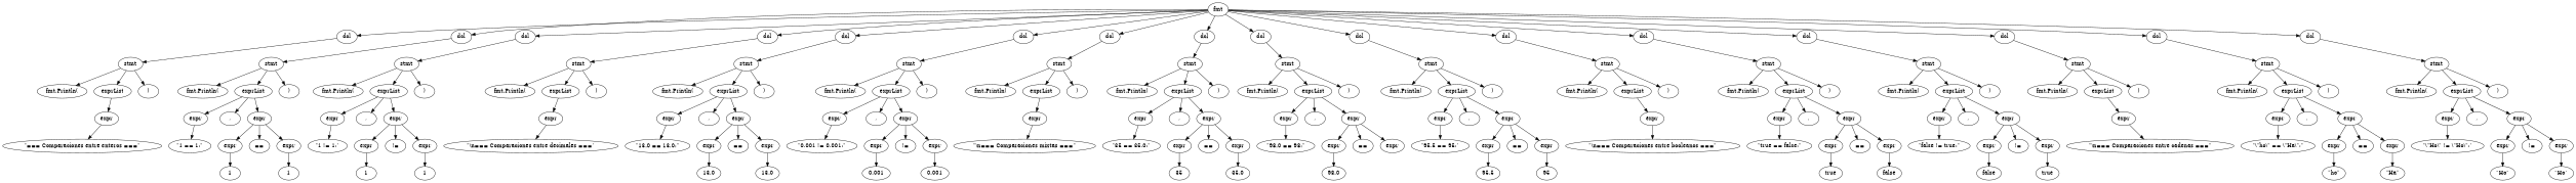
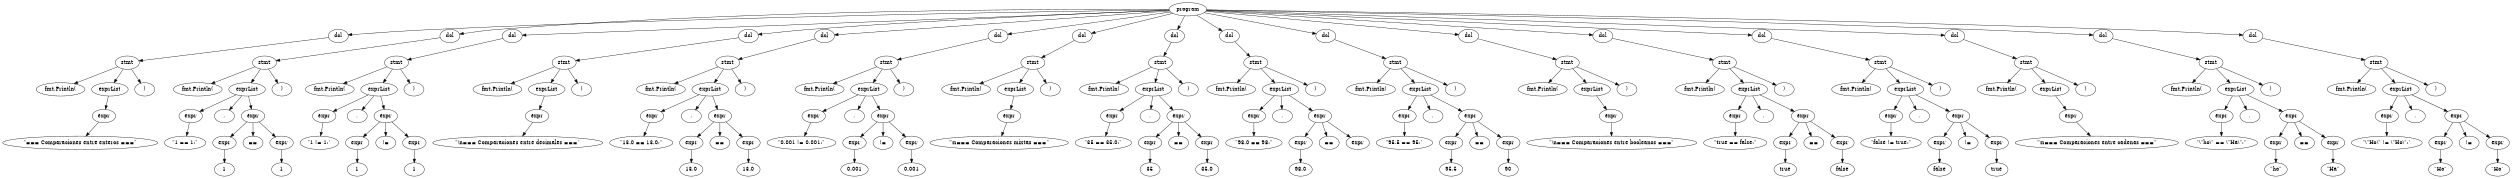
  digraph {
-   n1 [label=fmt]
+   n1 [label=program]
    n2 [label=dcl]
    n3 [label=dcl]
    n4 [label=dcl]
    n5 [label=dcl]
    n6 [label=dcl]
    n7 [label=dcl]
    n8 [label=dcl]
    n9 [label=dcl]
    n10 [label=dcl]
    n11 [label=dcl]
    n12 [label=dcl]
    n13 [label=dcl]
    n14 [label=dcl]
    n15 [label=dcl]
    n16 [label=dcl]
    n17 [label=dcl]
    n18 [label=stmt]
    n19 [label=stmt]
    n20 [label=stmt]
    n21 [label=stmt]
    n22 [label=stmt]
    n23 [label=stmt]
    n24 [label=stmt]
    n25 [label=stmt]
    n26 [label=stmt]
    n27 [label=stmt]
    n28 [label=stmt]
    n29 [label=stmt]
    n30 [label=stmt]
    n31 [label=stmt]
    n32 [label=stmt]
    n33 [label=stmt]
    n34 [label="fmt.Println("]
    n35 [label=exprList]
    n36 [label=")"]
    n37 [label=expr]
    n38 [label="\"=== Comparaciones entre enteros ===\""]
    n39 [label="fmt.Println("]
    n40 [label=exprList]
    n41 [label=")"]
    n42 [label=expr]
    n43 [label=","]
    n44 [label=expr]
    n45 [label="\"1 == 1:\""]
    n46 [label=expr]
    n47 [label="=="]
    n48 [label=expr]
    n49 [label=1]
    n50 [label=1]
    n51 [label="fmt.Println("]
    n52 [label=exprList]
    n53 [label=")"]
    n54 [label=expr]
    n55 [label=","]
    n56 [label=expr]
    n57 [label="\"1 != 1:\""]
    n58 [label=expr]
    n59 [label="!="]
    n60 [label=expr]
    n61 [label=1]
    n62 [label=1]
    n63 [label="fmt.Println("]
    n64 [label=exprList]
    n65 [label=")"]
    n66 [label=expr]
    n67 [label="\"\\n=== Comparaciones entre decimales ===\""]
    n68 [label="fmt.Println("]
    n69 [label=exprList]
    n70 [label=")"]
    n71 [label=expr]
    n72 [label=","]
    n73 [label=expr]
    n74 [label="\"13.0 == 13.0:\""]
    n75 [label=expr]
    n76 [label="=="]
    n77 [label=expr]
    n78 [label=13.0]
    n79 [label=13.0]
    n80 [label="fmt.Println("]
    n81 [label=exprList]
    n82 [label=")"]
    n83 [label=expr]
    n84 [label=","]
    n85 [label=expr]
    n86 [label="\"0.001 != 0.001:\""]
    n87 [label=expr]
    n88 [label="!="]
    n89 [label=expr]
    n90 [label=0.001]
    n91 [label=0.001]
    n92 [label="fmt.Println("]
    n93 [label=exprList]
    n94 [label=")"]
    n95 [label=expr]
    n96 [label="\"\\n=== Comparaciones mixtas ===\""]
    n97 [label="fmt.Println("]
    n98 [label=exprList]
    n99 [label=")"]
    n100 [label=expr]
    n101 [label=","]
    n102 [label=expr]
    n103 [label="\"35 == 35.0:\""]
    n104 [label=expr]
    n105 [label="=="]
    n106 [label=expr]
    n107 [label=35]
    n108 [label=35.0]
    n109 [label="fmt.Println("]
    n110 [label=exprList]
    n111 [label=")"]
    n112 [label=expr]
    n113 [label=","]
    n114 [label=expr]
    n115 [label="\"98.0 == 98:\""]
    n116 [label=expr]
    n117 [label="=="]
    n118 [label=expr]
    n119 [label=98.0]
    n120 [label="fmt.Println("]
    n121 [label=exprList]
    n122 [label=")"]
    n123 [label=expr]
    n124 [label=","]
    n125 [label=expr]
    n126 [label="\"95.5 == 95:\""]
    n127 [label=expr]
    n128 [label="=="]
    n129 [label=expr]
    n130 [label=95.5]
-   n131 [label=95]
+   n131 [label=90]
    n132 [label="fmt.Println("]
    n133 [label=exprList]
    n134 [label=")"]
    n135 [label=expr]
    n136 [label="\"\\n=== Comparaciones entre booleanos ===\""]
    n137 [label="fmt.Println("]
    n138 [label=exprList]
    n139 [label=")"]
    n140 [label=expr]
    n141 [label=","]
    n142 [label=expr]
    n143 [label="\"true == false:\""]
    n144 [label=expr]
    n145 [label="=="]
    n146 [label=expr]
    n147 [label=true]
    n148 [label=false]
    n149 [label="fmt.Println("]
    n150 [label=exprList]
    n151 [label=")"]
    n152 [label=expr]
    n153 [label=","]
    n154 [label=expr]
    n155 [label="\"false != true:\""]
    n156 [label=expr]
    n157 [label="!="]
    n158 [label=expr]
    n159 [label=false]
    n160 [label=true]
    n161 [label="fmt.Println("]
    n162 [label=exprList]
    n163 [label=")"]
    n164 [label=expr]
    n165 [label="\"\\n=== Comparaciones entre cadenas ===\""]
    n166 [label="fmt.Println("]
    n167 [label=exprList]
    n168 [label=")"]
    n169 [label=expr]
    n170 [label=","]
    n171 [label=expr]
    n172 [label="\"\\\"ho\\\" == \\\"Ha\\\":\""]
    n173 [label=expr]
    n174 [label="=="]
    n175 [label=expr]
    n176 [label="\"ho\""]
    n177 [label="\"Ha\""]
    n178 [label="fmt.Println("]
    n179 [label=exprList]
    n180 [label=")"]
    n181 [label=expr]
    n182 [label=","]
    n183 [label=expr]
    n184 [label="\"\\\"Ho\\\" != \\\"Ho\\\":\""]
    n185 [label=expr]
    n186 [label="!="]
    n187 [label=expr]
    n188 [label="\"Ho\""]
    n189 [label="\"Ho\""]
    n1 -> n2
    n1 -> n3
    n1 -> n4
    n1 -> n5
    n1 -> n6
    n1 -> n7
    n1 -> n8
    n1 -> n9
    n1 -> n10
    n1 -> n11
    n1 -> n12
    n1 -> n13
    n1 -> n14
    n1 -> n15
    n1 -> n16
    n1 -> n17
    n2 -> n18
    n3 -> n19
    n4 -> n20
    n5 -> n21
    n6 -> n22
    n7 -> n23
    n8 -> n24
    n9 -> n25
    n10 -> n26
    n11 -> n27
    n12 -> n28
    n13 -> n29
    n14 -> n30
    n15 -> n31
    n16 -> n32
    n17 -> n33
    n18 -> n34
    n18 -> n35
    n18 -> n36
    n19 -> n39
    n19 -> n40
    n19 -> n41
    n20 -> n51
    n20 -> n52
    n20 -> n53
    n21 -> n63
    n21 -> n64
    n21 -> n65
    n22 -> n68
    n22 -> n69
    n22 -> n70
    n23 -> n80
    n23 -> n81
    n23 -> n82
    n24 -> n92
    n24 -> n93
    n24 -> n94
    n25 -> n97
    n25 -> n98
    n25 -> n99
    n26 -> n109
    n26 -> n110
    n26 -> n111
    n27 -> n120
    n27 -> n121
    n27 -> n122
    n28 -> n132
    n28 -> n133
    n28 -> n134
    n29 -> n137
    n29 -> n138
    n29 -> n139
    n30 -> n149
    n30 -> n150
    n30 -> n151
    n31 -> n161
    n31 -> n162
    n31 -> n163
    n32 -> n166
    n32 -> n167
    n32 -> n168
    n33 -> n178
    n33 -> n179
    n33 -> n180
    n35 -> n37
    n37 -> n38
    n40 -> n42
    n40 -> n43
    n40 -> n44
    n42 -> n45
    n44 -> n46
    n44 -> n47
    n44 -> n48
    n46 -> n49
    n48 -> n50
    n52 -> n54
    n52 -> n55
    n52 -> n56
    n54 -> n57
    n56 -> n58
    n56 -> n59
    n56 -> n60
    n58 -> n61
    n60 -> n62
    n64 -> n66
    n66 -> n67
    n69 -> n71
    n69 -> n72
    n69 -> n73
    n71 -> n74
    n73 -> n75
    n73 -> n76
    n73 -> n77
    n75 -> n78
    n77 -> n79
    n81 -> n83
    n81 -> n84
    n81 -> n85
    n83 -> n86
    n85 -> n87
    n85 -> n88
    n85 -> n89
    n87 -> n90
    n89 -> n91
    n93 -> n95
    n95 -> n96
    n98 -> n100
    n98 -> n101
    n98 -> n102
    n100 -> n103
    n102 -> n104
    n102 -> n105
    n102 -> n106
    n104 -> n107
    n106 -> n108
    n110 -> n112
    n110 -> n113
    n110 -> n114
    n112 -> n115
    n114 -> n116
    n114 -> n117
    n114 -> n118
    n116 -> n119
    n121 -> n123
    n121 -> n124
    n121 -> n125
    n123 -> n126
    n125 -> n127
    n125 -> n128
    n125 -> n129
    n127 -> n130
    n129 -> n131
    n133 -> n135
    n135 -> n136
    n138 -> n140
    n138 -> n141
    n138 -> n142
    n140 -> n143
    n142 -> n144
    n142 -> n145
    n142 -> n146
    n144 -> n147
    n146 -> n148
    n150 -> n152
    n150 -> n153
    n150 -> n154
    n152 -> n155
    n154 -> n156
    n154 -> n157
    n154 -> n158
    n156 -> n159
    n158 -> n160
    n162 -> n164
    n164 -> n165
    n167 -> n169
    n167 -> n170
    n167 -> n171
    n169 -> n172
    n171 -> n173
    n171 -> n174
    n171 -> n175
    n173 -> n176
    n175 -> n177
    n179 -> n181
    n179 -> n182
    n179 -> n183
    n181 -> n184
    n183 -> n185
    n183 -> n186
    n183 -> n187
    n185 -> n188
    n187 -> n189
  }
